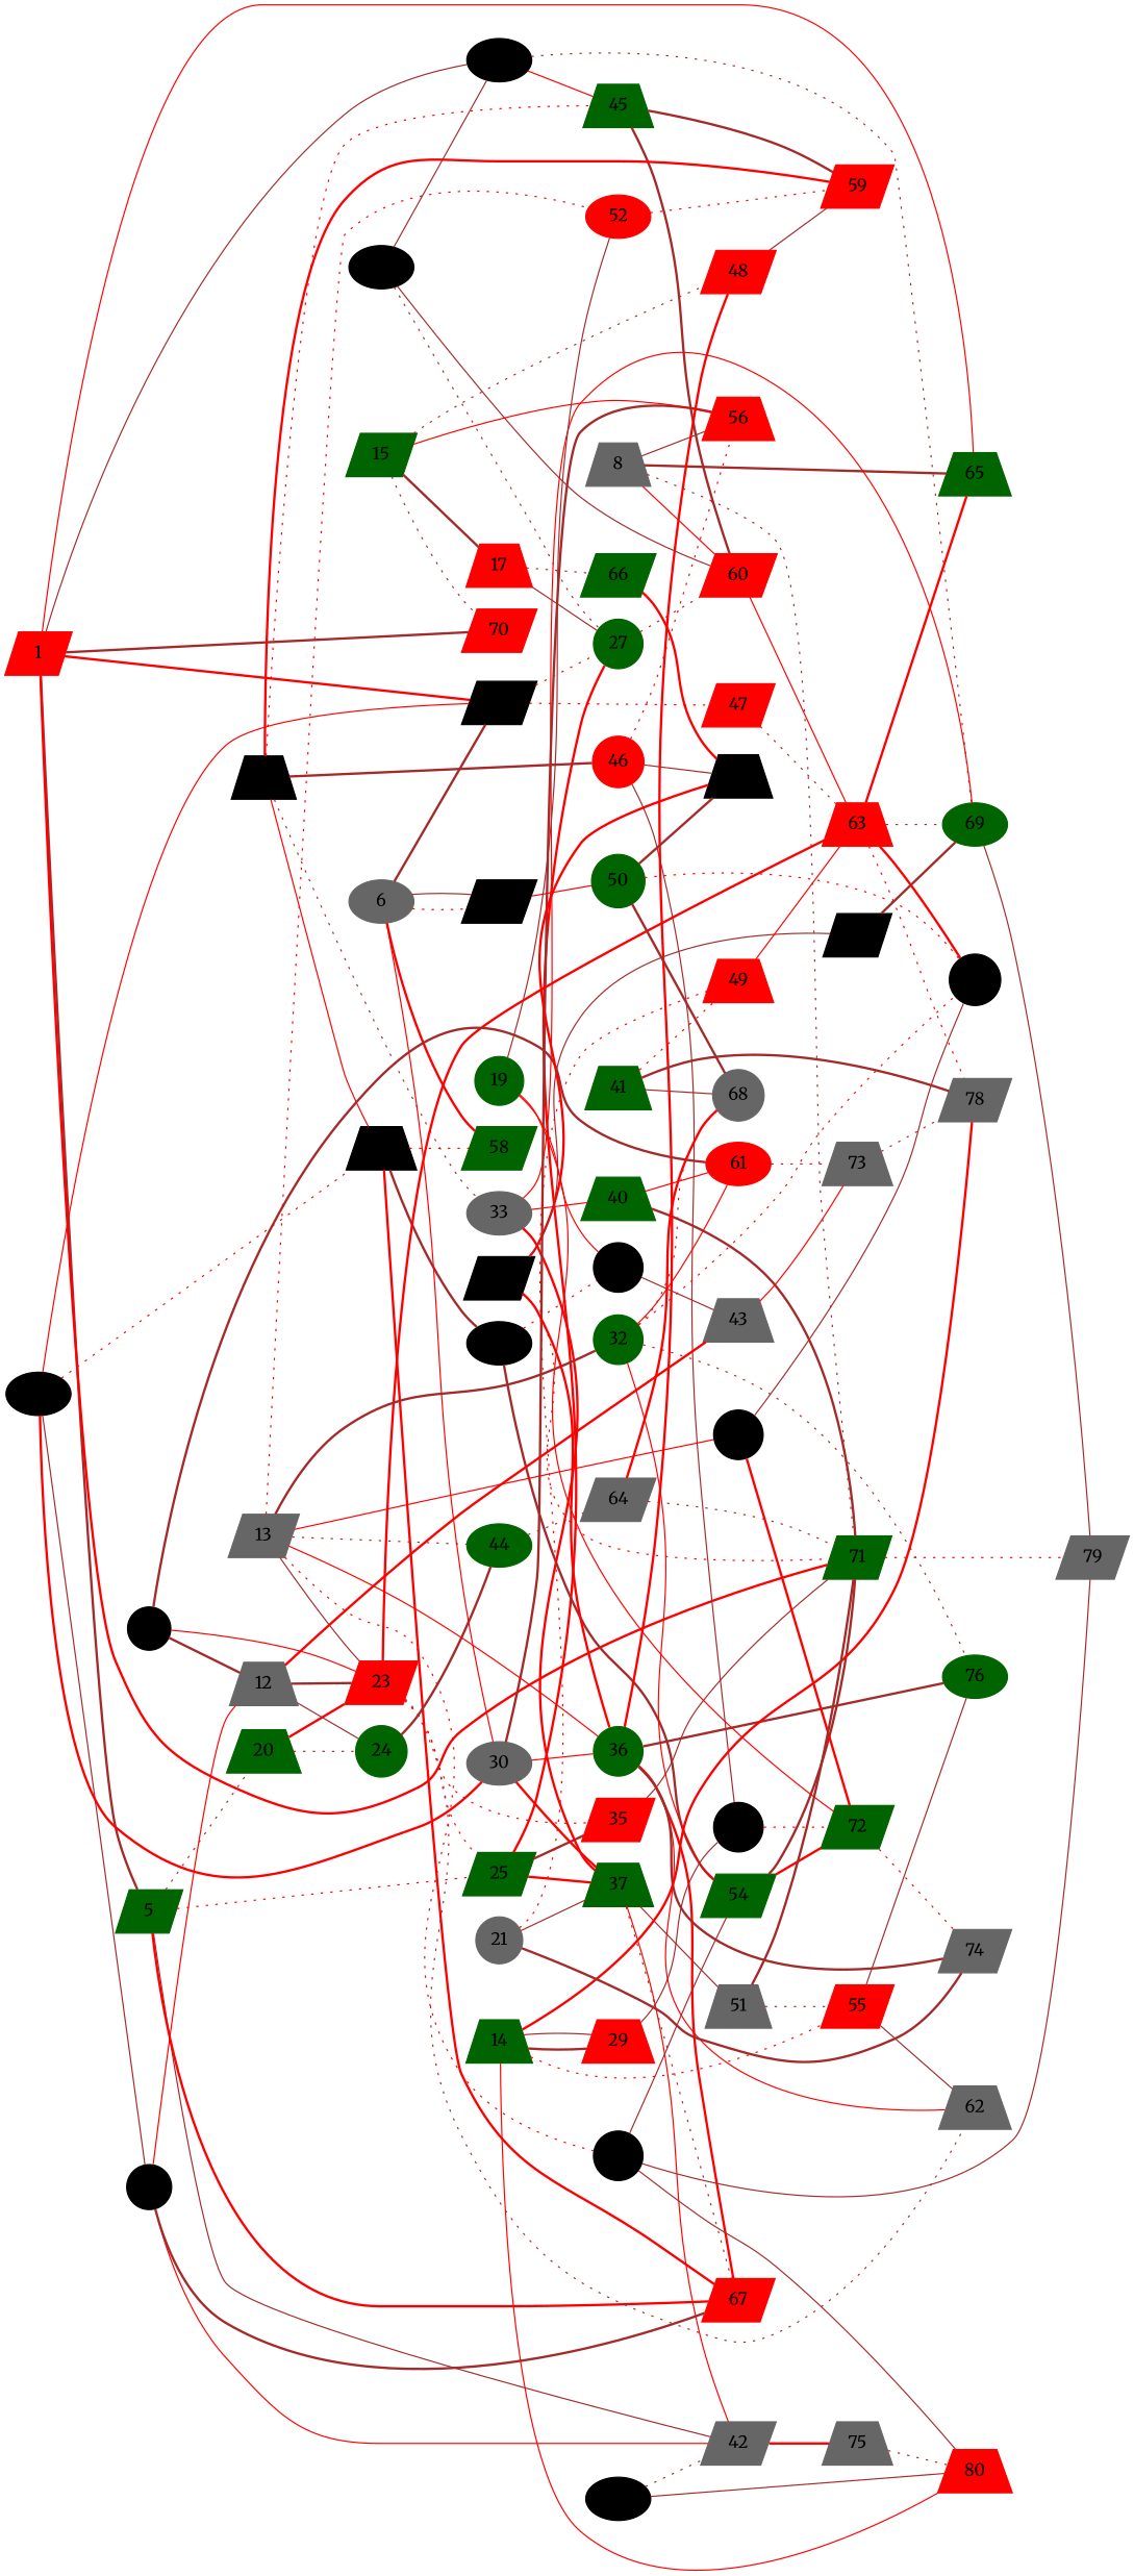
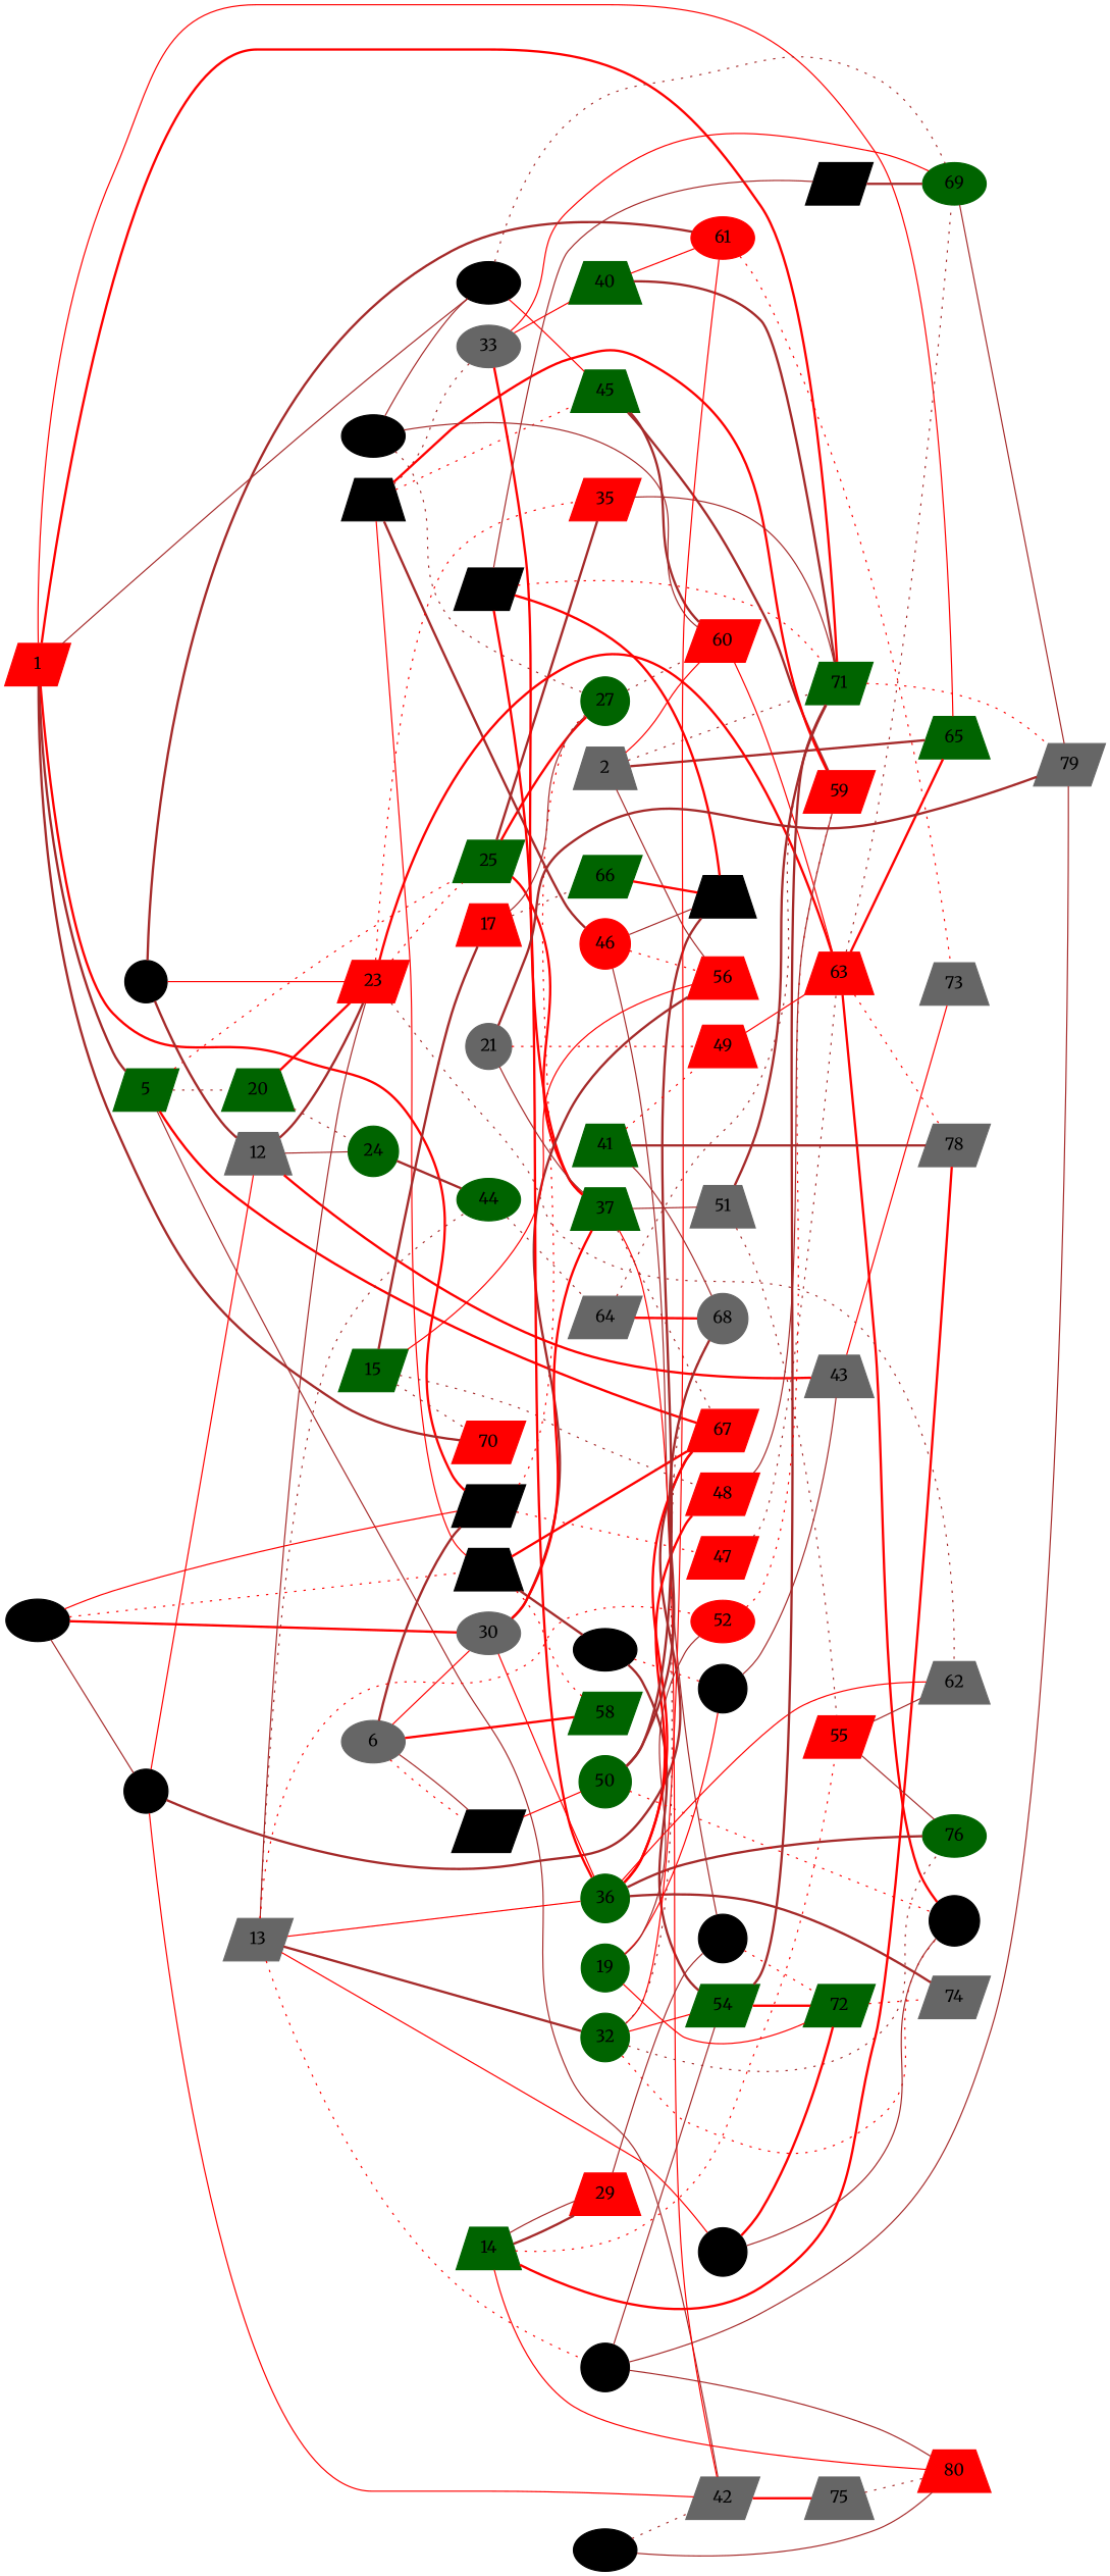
  graph {
    fontname=Merriweather
    rankdir=LR
    node [color=darkgreen fontname=Merriweather shape=parallelogram style=filled]
    edge [color=brown fontname=Merriweather style=solid]
    1 [color=red]
    5
    26 [color=black]
    28 [color=black shape=ellipse]
    65 [shape=trapezium]
    70 [color=red]
    71
    20 [shape=trapezium]
    25
    42 [color=gray40]
    67 [color=red]
    27 [shape=circle]
    47 [color=red]
    45 [shape=trapezium]
    69 [shape=ellipse]
    79 [color=gray40]
-   2 [color=gray40 shape=trapezium label=8]
+   2 [color=gray40 shape=trapezium]
    56 [color=red shape=trapezium]
    60 [color=red]
    63 [color=red shape=trapezium]
    3 [color=black shape=trapezium]
    10 [color=black shape=trapezium]
    33 [color=gray40 shape=ellipse]
    46 [color=red shape=circle]
    59 [color=red]
    58
    18 [color=black shape=ellipse]
    37 [shape=trapezium]
    40 [shape=trapezium]
    81 [color=black shape=trapezium]
    57 [color=black shape=circle]
    4 [color=black shape=ellipse]
    11 [color=black shape=circle]
    30 [color=gray40 shape=ellipse]
    12 [color=gray40 shape=trapezium]
    36 [shape=circle]
    23 [color=red]
    24 [shape=circle]
    35 [color=red]
    75 [color=gray40 shape=trapezium]
    6 [color=gray40 shape=ellipse]
    22 [color=black]
    50 [shape=circle]
    7 [color=black shape=circle]
    61 [color=red shape=ellipse]
    43 [color=gray40 shape=trapezium]
    62 [color=gray40 shape=trapezium]
    73 [color=gray40 shape=trapezium]
    31 [color=black]
    9 [color=black shape=ellipse]
    39 [color=black shape=circle]
    54
    44 [shape=ellipse]
    13 [color=gray40]
    32 [shape=circle]
    34 [color=black shape=circle]
    52 [color=red shape=ellipse]
    53 [color=black shape=circle]
    68 [color=gray40 shape=circle]
    76 [shape=ellipse]
    77 [color=black shape=circle]
    80 [color=red shape=trapezium]
    48 [color=red]
    74 [color=gray40]
    64 [color=gray40]
    72
    14 [shape=trapezium]
    29 [color=red shape=trapezium]
    55 [color=red]
    78 [color=gray40]
    15
    17 [color=red shape=trapezium]
    66
    16 [color=black]
    19 [shape=circle]
    21 [color=gray40 shape=circle]
    49 [color=red shape=trapezium]
    51 [color=gray40 shape=trapezium]
    38 [color=black shape=ellipse]
    41 [shape=trapezium]
    1 -- 5 [style=bold]
    1 -- 26 [color=red style=bold]
    1 -- 28
    1 -- 65 [color=red]
    1 -- 70 [style=bold]
    1 -- 71 [color=red style=bold]
    5 -- 20 [style=dotted]
    5 -- 25 [color=red style=dotted]
    5 -- 42
    5 -- 67 [color=red style=bold]
    26 -- 27 [color=red style=dotted]
    26 -- 47 [color=red style=dotted]
    28 -- 45 [color=red]
    28 -- 69 [style=dotted]
    71 -- 79 [color=red style=dotted]
    20 -- 23 [color=red style=bold]
    20 -- 24 [style=dotted]
    25 -- 27 [color=red style=bold]
    25 -- 37 [color=red style=bold]
    25 -- 35 [style=bold]
    42 -- 75 [color=red style=bold]
    27 -- 60 [style=dotted]
    47 -- 63 [style=dotted]
    45 -- 60 [style=bold]
    45 -- 59 [style=bold]
    69 -- 79
    2 -- 65 [style=bold]
    2 -- 71 [style=dotted]
    2 -- 56
    2 -- 60 [color=red]
    60 -- 63 [color=red]
    63 -- 65 [color=red style=bold]
    63 -- 69 [style=dotted]
    63 -- 77 [color=red style=bold]
    63 -- 78 [color=red style=dotted]
    3 -- 45 [color=red style=dotted]
    3 -- 10 [color=red]
    3 -- 33 [style=dotted]
    3 -- 46 [style=bold]
    3 -- 59 [color=red style=bold]
    10 -- 67 [color=red style=bold]
    10 -- 58 [color=red style=dotted]
    10 -- 18 [style=bold]
    33 -- 69 [color=red]
    33 -- 37 [color=red style=bold]
    33 -- 40 [color=red]
    46 -- 56 [color=red style=dotted]
    46 -- 81
    46 -- 57
    18 -- 39 [color=red style=dotted]
    18 -- 54 [style=bold]
    37 -- 42 [color=red]
    37 -- 67 [style=dotted]
    37 -- 51
    40 -- 71 [style=bold]
    40 -- 61 [color=red]
    57 -- 72 [color=red style=dotted]
    4 -- 26 [color=red]
    4 -- 10 [color=red style=dotted]
    4 -- 11
    4 -- 30 [color=red style=bold]
    11 -- 42 [color=red]
    11 -- 67 [style=bold]
    11 -- 12 [color=red]
    30 -- 56 [style=bold]
    30 -- 37 [color=red style=bold]
    30 -- 36 [color=red]
    12 -- 23 [style=bold]
    12 -- 24
    12 -- 43 [color=red style=bold]
    36 -- 67 [color=red style=bold]
    36 -- 62 [color=red]
    36 -- 76 [style=bold]
    36 -- 48 [color=red style=bold]
    36 -- 74 [style=bold]
    23 -- 25 [color=red style=dotted]
    23 -- 63 [color=red style=bold]
    23 -- 35 [color=red style=dotted]
    23 -- 62 [style=dotted]
    24 -- 44 [style=bold]
    35 -- 71
    75 -- 80 [style=dotted]
    6 -- 26 [style=bold]
    6 -- 58 [color=red style=bold]
    6 -- 30 [color=red]
    6 -- 22 [color=red style=dotted]
    6 -- 22
    22 -- 50 [color=red]
    50 -- 81 [style=bold]
    50 -- 68 [style=bold]
    50 -- 77 [color=red style=dotted]
    7 -- 12 [style=bold]
    7 -- 23 [color=red]
    7 -- 61 [style=bold]
    61 -- 73 [color=red style=dotted]
    43 -- 73 [color=red]
-   73 -- 78 [style=dotted]
    31 -- 69 [style=bold]
    9 -- 28
    9 -- 27 [style=dotted]
    9 -- 60
    39 -- 43
    54 -- 71 [style=bold]
    54 -- 72 [color=red style=bold]
    44 -- 64 [style=dotted]
    13 -- 36 [color=red]
    13 -- 23
    13 -- 44 [style=dotted]
    13 -- 32 [style=bold]
    13 -- 34 [color=red style=dotted]
    13 -- 52 [color=red style=dotted]
    13 -- 53 [color=red]
    32 -- 61 [color=red]
    32 -- 54 [color=red]
    32 -- 68 [style=dotted]
    32 -- 76 [style=dotted]
    32 -- 77 [color=red style=dotted]
    34 -- 79
    34 -- 54
    34 -- 80
    52 -- 59 [color=red style=dotted]
    53 -- 77
    53 -- 72 [color=red style=bold]
    48 -- 59
    64 -- 71 [style=dotted]
    64 -- 68 [color=red style=bold]
    72 -- 74 [color=red style=dotted]
    14 -- 80 [color=red]
    14 -- 29 [style=bold]
    14 -- 29
    14 -- 55 [color=red style=dotted]
    14 -- 78 [color=red style=bold]
    29 -- 57
    55 -- 62
    55 -- 76
    15 -- 70 [style=dotted]
    15 -- 56 [color=red]
    15 -- 48 [style=dotted]
    15 -- 17 [style=bold]
    17 -- 27
    17 -- 66 [style=dotted]
    66 -- 81 [color=red style=bold]
    16 -- 71 [color=red style=dotted]
    16 -- 81 [color=red style=bold]
    16 -- 36 [color=red style=bold]
    16 -- 31
    19 -- 39 [color=red]
    19 -- 52
    19 -- 72 [color=red]
-   21 -- 74 [style=bold]
+   21 -- 79 [style=bold]
    21 -- 37
    21 -- 49 [color=red style=dotted]
    49 -- 63 [color=red]
    51 -- 71 [style=bold]
    51 -- 55 [style=dotted]
    38 -- 42 [style=dotted]
    38 -- 80
    41 -- 68
    41 -- 78 [style=bold]
    41 -- 49 [color=red style=dotted]
  }
